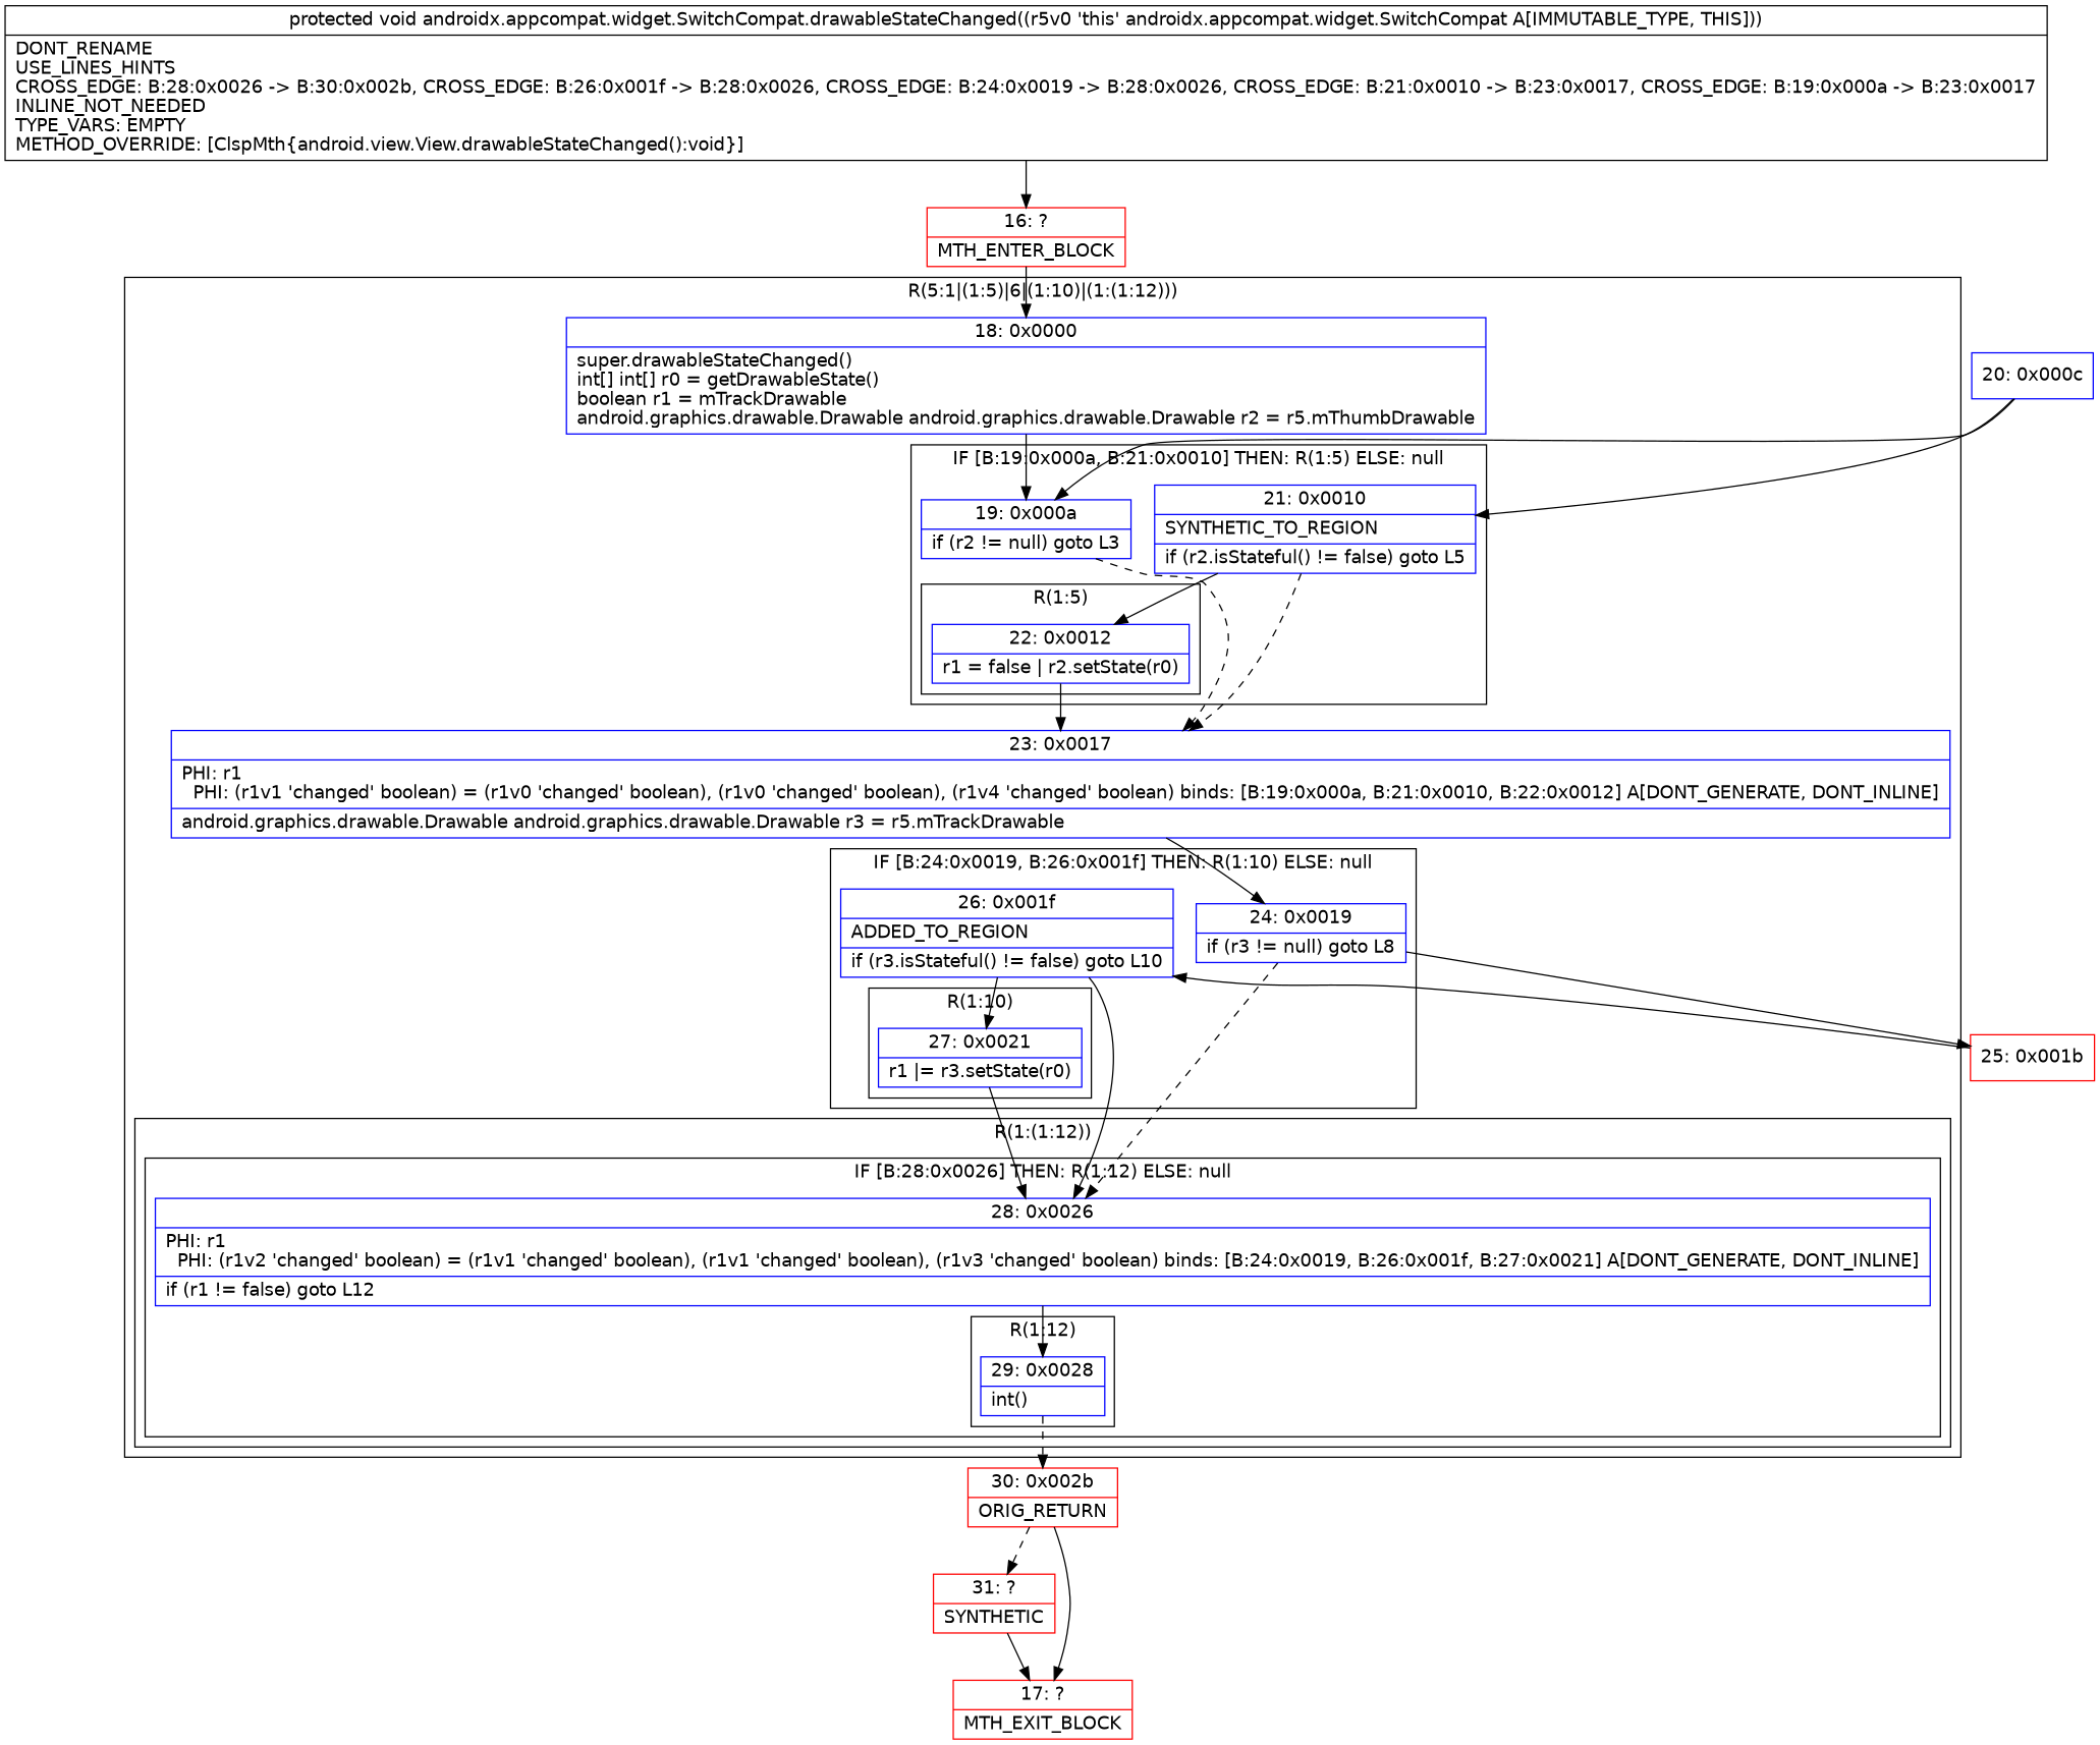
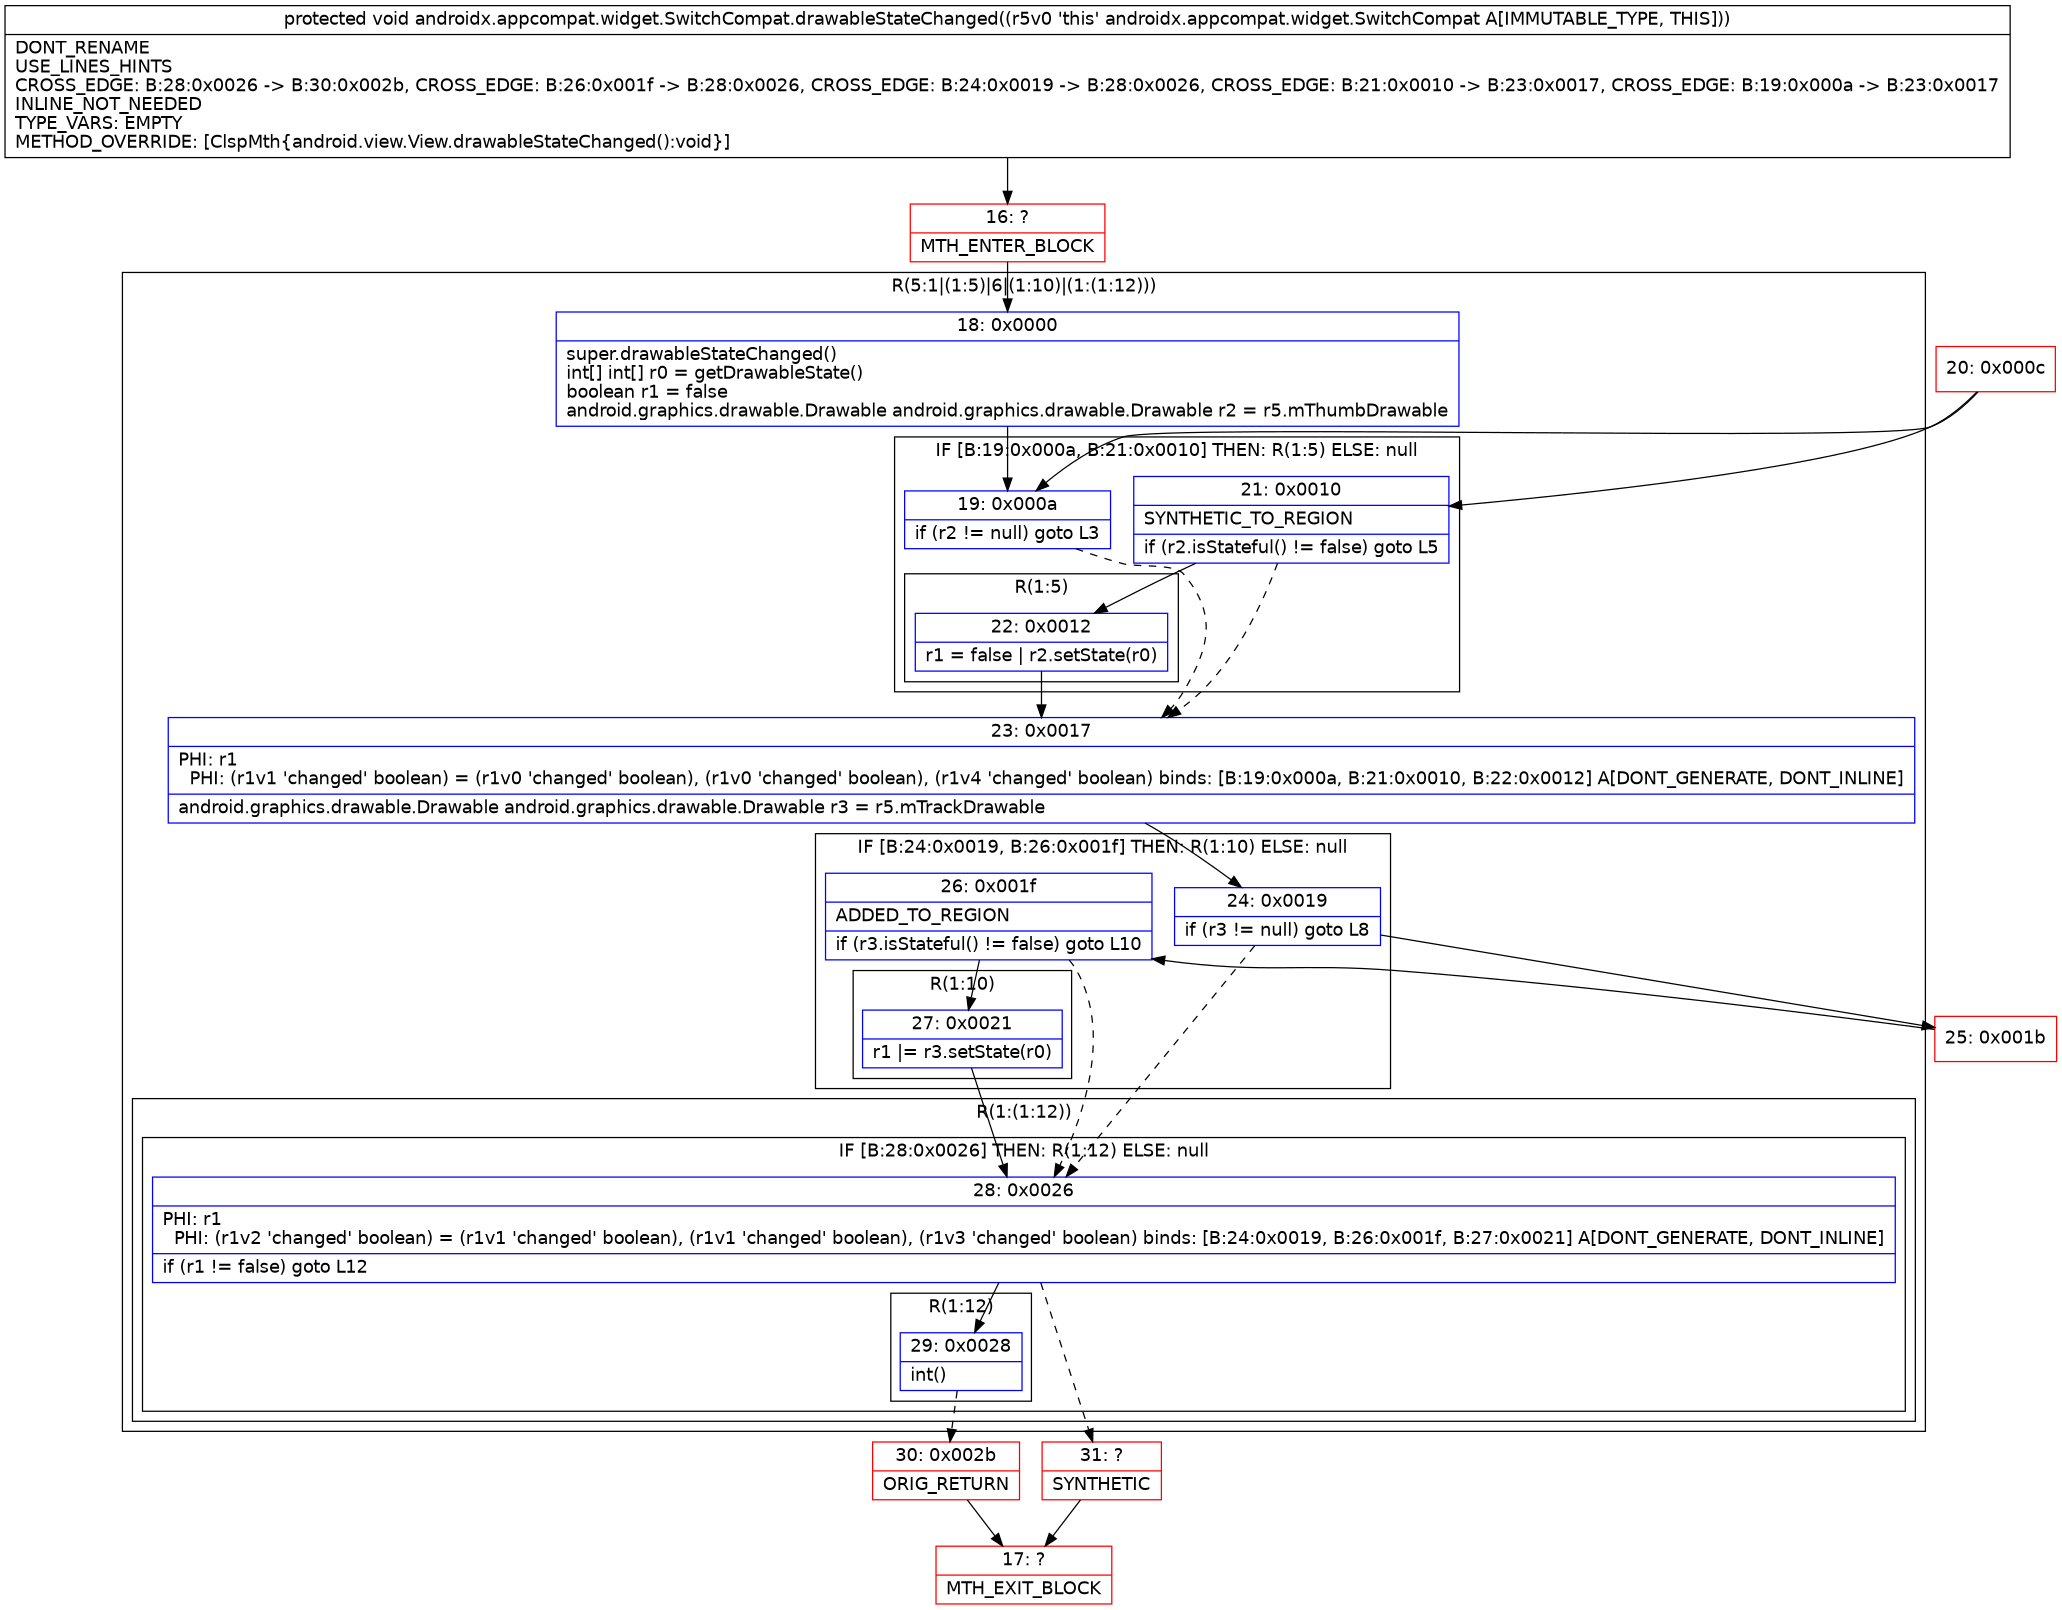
  digraph {
    fontname="DejaVu Sans"
    node [color=blue fontname="DejaVu Sans" shape=record]
    edge [fontname="DejaVu Sans"]
    n1 [label="{22\:\ 0x0012|r1 = false \| r2.setState(r0)\l}"]
    n2 [label="{19\:\ 0x000a|if (r2 != null) goto L3\l}"]
    n3 [label="{21\:\ 0x0010|SYNTHETIC_TO_REGION\l|if (r2.isStateful() != false) goto L5\l}"]
    n4 [label="{27\:\ 0x0021|r1 \|= r3.setState(r0)\l}"]
    n5 [label="{24\:\ 0x0019|if (r3 != null) goto L8\l}"]
    n6 [label="{26\:\ 0x001f|ADDED_TO_REGION\l|if (r3.isStateful() != false) goto L10\l}"]
    n7 [label="{29\:\ 0x0028|int()\l}"]
    n8 [label="{28\:\ 0x0026|PHI: r1 \l  PHI: (r1v2 'changed' boolean) = (r1v1 'changed' boolean), (r1v1 'changed' boolean), (r1v3 'changed' boolean) binds: [B:24:0x0019, B:26:0x001f, B:27:0x0021] A[DONT_GENERATE, DONT_INLINE]\l|if (r1 != false) goto L12\l}"]
-   n9 [label="{18\:\ 0x0000|super.drawableStateChanged()\lint[] int[] r0 = getDrawableState()\lboolean r1 = mTrackDrawable\landroid.graphics.drawable.Drawable android.graphics.drawable.Drawable r2 = r5.mThumbDrawable\l}"]
+   n9 [label="{18\:\ 0x0000|super.drawableStateChanged()\lint[] int[] r0 = getDrawableState()\lboolean r1 = false\landroid.graphics.drawable.Drawable android.graphics.drawable.Drawable r2 = r5.mThumbDrawable\l}"]
    n10 [label="{23\:\ 0x0017|PHI: r1 \l  PHI: (r1v1 'changed' boolean) = (r1v0 'changed' boolean), (r1v0 'changed' boolean), (r1v4 'changed' boolean) binds: [B:19:0x000a, B:21:0x0010, B:22:0x0012] A[DONT_GENERATE, DONT_INLINE]\l|android.graphics.drawable.Drawable android.graphics.drawable.Drawable r3 = r5.mTrackDrawable\l}"]
    n11 [color=red label="{25\:\ 0x001b}"]
    n12 [color=red label="{30\:\ 0x002b|ORIG_RETURN\l}"]
    n13 [color=red label="{31\:\ ?|SYNTHETIC\l}"]
-   n14 [label="{20\:\ 0x000c}"]
+   n14 [color=red label="{20\:\ 0x000c}"]
    n15 [color=red label="{17\:\ ?|MTH_EXIT_BLOCK\l}"]
    n16 [color=red label="{16\:\ ?|MTH_ENTER_BLOCK\l}"]
    n17 [label="{protected void androidx.appcompat.widget.SwitchCompat.drawableStateChanged((r5v0 'this' androidx.appcompat.widget.SwitchCompat A[IMMUTABLE_TYPE, THIS]))  | DONT_RENAME\lUSE_LINES_HINTS\lCROSS_EDGE: B:28:0x0026 \-\> B:30:0x002b, CROSS_EDGE: B:26:0x001f \-\> B:28:0x0026, CROSS_EDGE: B:24:0x0019 \-\> B:28:0x0026, CROSS_EDGE: B:21:0x0010 \-\> B:23:0x0017, CROSS_EDGE: B:19:0x000a \-\> B:23:0x0017\lINLINE_NOT_NEEDED\lTYPE_VARS: EMPTY\lMETHOD_OVERRIDE: [ClspMth\{android.view.View.drawableStateChanged():void\}]\l}" color=""]
    subgraph cluster_1 {
      label="R(5:1|(1:5)|6|(1:10)|(1:(1:12)))"
      n9
      n10
      subgraph cluster_2 {
        label="IF [B:19:0x000a, B:21:0x0010] THEN: R(1:5) ELSE: null"
        n2
        n3
        subgraph cluster_3 {
          label="R(1:5)"
          n1
        }
      }
      subgraph cluster_4 {
        label="IF [B:24:0x0019, B:26:0x001f] THEN: R(1:10) ELSE: null"
        n5
        n6
        subgraph cluster_5 {
          label="R(1:10)"
          n4
        }
      }
      subgraph cluster_6 {
        label="R(1:(1:12))"
        subgraph cluster_7 {
          label="IF [B:28:0x0026] THEN: R(1:12) ELSE: null"
          n8
          subgraph cluster_8 {
            label="R(1:12)"
            n7
          }
        }
      }
    }
    n1 -> n10
    n2 -> n10 [style=dashed]
    n3 -> n1
    n3 -> n10 [style=dashed]
    n4 -> n8
    n5 -> n8 [style=dashed]
    n5 -> n11
    n6 -> n4
-   n6 -> n8 [style=solid]
+   n6 -> n8 [style=dashed]
    n7 -> n12 [style=dashed]
    n8 -> n7
-   n12 -> n13 [style=dashed]
+   n8 -> n13 [style=dashed]
    n9 -> n2
    n10 -> n5
    n11 -> n6
    n12 -> n15
    n13 -> n15
    n14 -> n2
    n14 -> n3
    n16 -> n9
    n17 -> n16
  }
